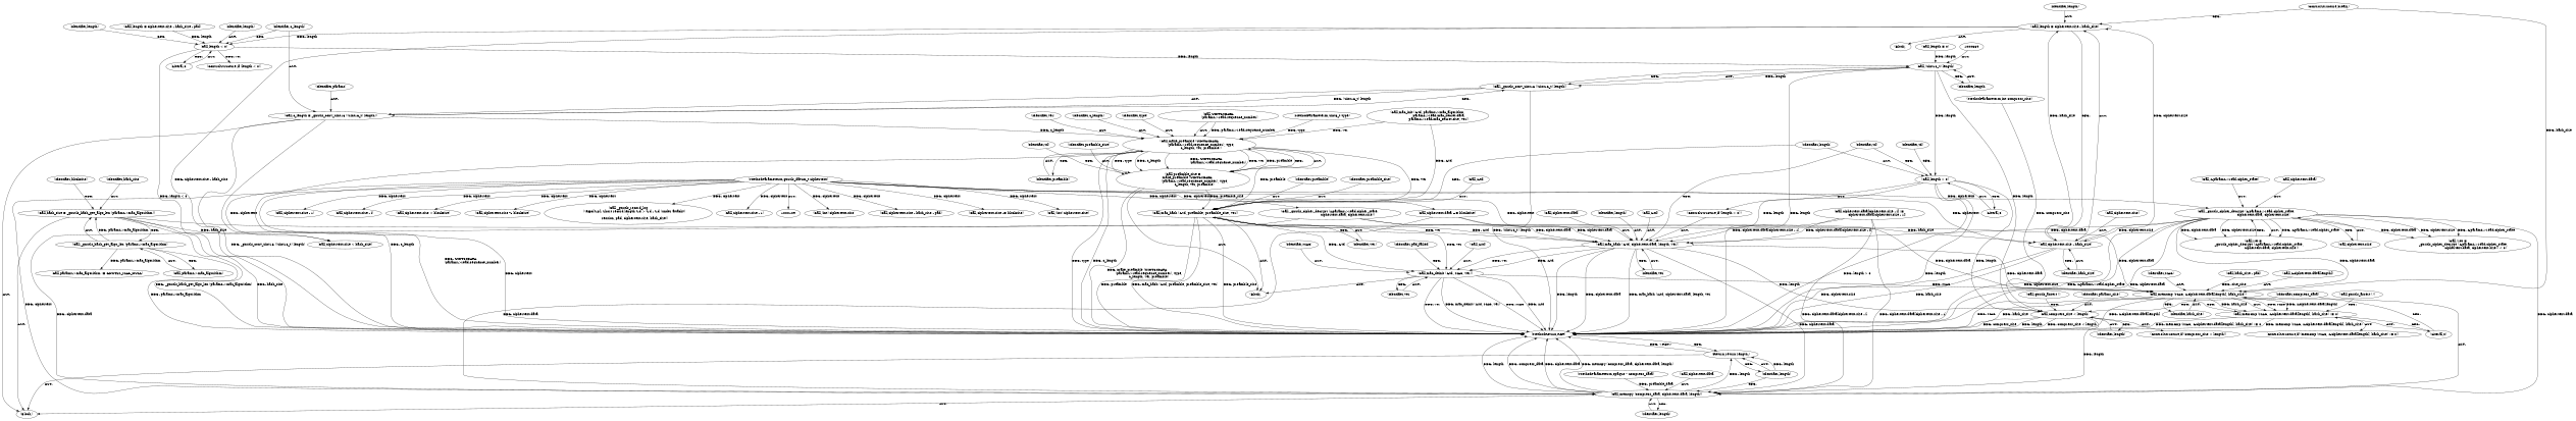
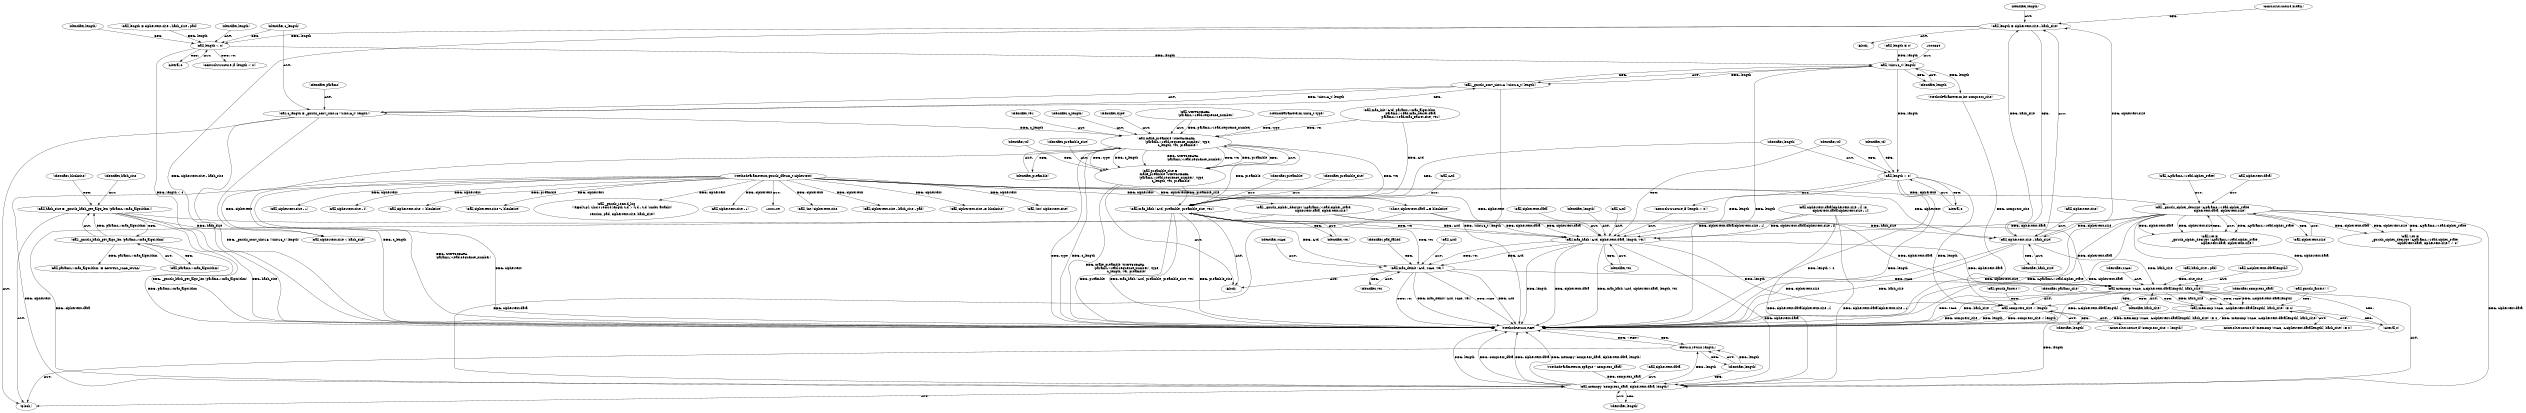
  digraph {
    n1 [label="(Call,length = ciphertext.size - hash_size)"]
    n2 [label="(Call,ciphertext.size - hash_size)"]
    n3 [label="(Call,length < 0)"]
    n4 [label="(MethodReturn,RET)"]
    n5 [label="(Block,)"]
    n6 [label="(Call,memcmp (MAC, &ciphertext.data[length], hash_size))"]
    n7 [label="(Identifier,hash_size)"]
    n8 [label="(Call,(uint16_t) length)"]
    n9 [label="(Literal,0)"]
    n10 [label="(ControlStructure,if (length < 0))"]
    n11 [label="(Return,return length;)"]
    n12 [label="(Call,memcmp (MAC, &ciphertext.data[length], hash_size) != 0)"]
    n13 [label="(Identifier,hash_size)"]
    n14 [label="(Call,_gnutls_cipher_decrypt (&params->read.cipher_state,\n                                   ciphertext.data, ciphertext.size))"]
    n15 [label="(Call,mac_hash (&td, ciphertext.data, length, ver))"]
    n16 [label="(Call,memcpy (compress_data, ciphertext.data, length))"]
    n17 [label="(Call,(ret =\n           _gnutls_cipher_decrypt (&params->read.cipher_state,\n                                   ciphertext.data, ciphertext.size)) < 0)"]
    n18 [label="(Call,ciphertext.size)"]
    n19 [label="(Call,ret =\n           _gnutls_cipher_decrypt (&params->read.cipher_state,\n                                   ciphertext.data, ciphertext.size))"]
    n20 [label="(Call,compress_size < length)"]
    n21 [label="(Call,mac_deinit (&td, MAC, ver))"]
    n22 [label="(Identifier,ver)"]
    n23 [label="(Block,)"]
    n24 [label="(Identifier,length)"]
    n25 [label="(MethodParameterIn,gnutls_datum_t ciphertext)"]
    n26 [label="(Call,(int) ciphertext.size)"]
    n27 [label="(Call,ciphertext.size - hash_size - pad)"]
    n28 [label="(Call,ciphertext.size -= blocksize)"]
    n29 [label="(Call,ciphertext.size < hash_size)"]
    n30 [label="(Call,(int) ciphertext.size)"]
    n31 [label="(Call,ciphertext.size - 1)"]
    n32 [label="(Call,ciphertext.size - i)"]
    n33 [label="(Call,_gnutls_cipher_decrypt (&params->read.cipher_state,\n                                   ciphertext.data, ciphertext.size))"]
    n34 [label="(Call,ciphertext.size < blocksize)"]
    n35 [label="(Call,ciphertext.size % blocksize)"]
    n36 [label="(Call,_gnutls_record_log\n            (\"REC[%p]: Short record length %d > %d - %d (under attack?)\n\",\n             session, pad, ciphertext.size, hash_size))"]
    n37 [label="(Call,ciphertext.size - 1)"]
-   n38 [label="(Call,ciphertext.data += blocksize)"]
+   n38 [label="(Short,ciphertext.data += blocksize)"]
    1000109
    n40 [label="(Call,hash_size = _gnutls_hash_get_algo_len (params->mac_algorithm))"]
    n41 [label="(Call,_gnutls_hash_get_algo_len (params->mac_algorithm))"]
    n42 [label="(Call,params->mac_algorithm != GNUTLS_MAC_NULL)"]
    n43 [label="(Call,params->mac_algorithm)"]
    n44 [label="(Call,_gnutls_conv_uint16 ((uint16_t) length))"]
    n45 [label="(Call,length > 0)"]
    n46 [label="(Identifier,length)"]
    n47 [label="(Call,c_length = _gnutls_conv_uint16 ((uint16_t) length))"]
    n48 [label="(ControlStructure,if (compress_size < length))"]
    n49 [label="(Identifier,length)"]
    n50 [label="(ControlStructure,if (length > 0))"]
    n51 [label="(Literal,0)"]
    n52 [label="(Call,make_preamble (UINT64DATA\n                       (params->read.sequence_number), type,\n                       c_length, ver, preamble))"]
    n53 [label="(Call,preamble_size =\n        make_preamble (UINT64DATA\n                       (params->read.sequence_number), type,\n                       c_length, ver, preamble))"]
    n54 [label="(Call,mac_hash (&td, preamble, preamble_size, ver))"]
    n55 [label="(Identifier,preamble)"]
    n56 [label="(Block,)"]
    n57 [label="(Identifier,ver)"]
    n58 [label="(Identifier,ver)"]
    n59 [label="(ControlStructure,if (memcmp (MAC, &ciphertext.data[length], hash_size) != 0))"]
    n60 [label="(Literal,0)"]
    n61 [label="(Identifier,length)"]
    n62 [label="(Call,gnutls_assert ())"]
    n63 [label="(Call,length = 0)"]
    n64 [label="(Identifier,hash_size)"]
    n65 [label="(Call,mac_init (&td, params->mac_algorithm,\n                      params->read.mac_secret.data,\n                      params->read.mac_secret.size, ver))"]
    n66 [label="(Identifier,compress_data)"]
    n67 [label="(Identifier,length)"]
    n68 [label="(Call,length = ciphertext.size - hash_size - pad)"]
    n69 [label="(Identifier,preamble)"]
    n70 [label="(MethodParameterIn,uint8_t type)"]
    n71 [label="(Identifier,length)"]
    n72 [label="(Identifier,blocksize)"]
    n73 [label="(Call,ciphertext.data[ciphertext.size - i] !=\n                ciphertext.data[ciphertext.size - 1])"]
    n74 [label="(Call,&ciphertext.data[length])"]
    n75 [label="(Identifier,td)"]
    n76 [label="(Identifier,MAC)"]
    n77 [label="(Call,&params->read.cipher_state)"]
    n78 [label="(Call,hash_size - pad)"]
    n79 [label="(Identifier,td)"]
    n80 [label="(Call,ciphertext.data)"]
    n81 [label="(Identifier,MAC)"]
    n82 [label="(Identifier,preamble_size)"]
    n83 [label="(Call,gnutls_assert ())"]
    n84 [label="(Identifier,length)"]
    n85 [label="(Identifier,pad_failed)"]
    n86 [label="(MethodParameterIn,opaque * compress_data)"]
    n87 [label="(Call,ciphertext.data)"]
    n88 [label="(Identifier,ver)"]
    n89 [label="(Identifier,c_length)"]
    n90 [label="(Identifier,length)"]
    n91 [label="(Call,ciphertext.data)"]
    n92 [label="(Call,UINT64DATA\n                       (params->read.sequence_number))"]
    n93 [label="(Identifier,params)"]
    n94 [label="(Identifier,preamble_size)"]
    n95 [label="(Call,&td)"]
    n96 [label="(Call,ciphertext.size)"]
    n97 [label="(ControlStructure,break;)"]
    n98 [label="(Identifier,type)"]
    n99 [label="(Identifier,params_size)"]
    n100 [label="(MethodParameterIn,int compress_size)"]
    n101 [label="(Call,&td)"]
    n102 [label="(Call,&td)"]
    n103 [label="(Identifier,length)"]
    n104 [label="(Identifier,td)"]
    n105 [label="(Identifier,c_length)"]
    1000369
    n1 -> n2 [label="CFG: "]
    n1 -> n3 [label="DDG: length"]
    n1 -> n4 [label="DDG: ciphertext.size - hash_size"]
    n1 -> n5 [label="AST: "]
    n2 -> n1 [label="AST: "]
    n2 -> n1 [label="DDG: ciphertext.size"]
    n2 -> n1 [label="DDG: hash_size"]
    n2 -> n4 [label="DDG: ciphertext.size"]
    n2 -> n4 [label="DDG: hash_size"]
-   n97 -> n6 [label="DDG: hash_size"]
+   n2 -> n6 [label="DDG: hash_size"]
    n2 -> n7 [label="CFG: "]
    n3 -> n4 [label="DDG: length < 0"]
    n3 -> n8 [label="DDG: length"]
    n3 -> n9 [label="CFG: "]
    n3 -> n10 [label="DDG: ver"]
    n4 -> n11 [label="CFG: "]
    n6 -> n4 [label="DDG: MAC"]
    n6 -> n4 [label="DDG: hash_size"]
    n6 -> n4 [label="DDG: &ciphertext.data[length]"]
    n6 -> n12 [label="AST: "]
    n6 -> n12 [label="DDG: MAC"]
    n6 -> n12 [label="DDG: &ciphertext.data[length]"]
    n6 -> n12 [label="DDG: hash_size"]
    n6 -> n13 [label="CFG: "]
    n7 -> n2 [label="AST: "]
    n8 -> n4 [label="DDG: length"]
-   n8 -> n20 [label="DDG: length"]
+   n8 -> n100 [label="DDG: length"]
    n8 -> n44 [label="AST: "]
    n8 -> n44 [label="DDG: length"]
    n8 -> n45 [label="DDG: length"]
    n8 -> n46 [label="CFG: "]
    n9 -> n3 [label="AST: "]
    n11 -> n4 [label="DDG: <RET>"]
    n11 -> n23 [label="AST: "]
    n11 -> n61 [label="CFG: "]
    n12 -> n4 [label="DDG: memcmp (MAC, &ciphertext.data[length], hash_size) != 0"]
    n12 -> n4 [label="DDG: memcmp (MAC, &ciphertext.data[length], hash_size)"]
    n12 -> n59 [label="AST: "]
    n12 -> n60 [label="CFG: "]
    n13 -> n6 [label="AST: "]
    n14 -> n2 [label="DDG: ciphertext.size"]
    n14 -> n4 [label="DDG: ciphertext.size"]
    n14 -> n4 [label="DDG: &params->read.cipher_state"]
    n14 -> n4 [label="DDG: ciphertext.data"]
    n14 -> n6 [label="DDG: ciphertext.data"]
    n14 -> n15 [label="DDG: ciphertext.data"]
    n14 -> n16 [label="DDG: ciphertext.data"]
    n14 -> n17 [label="DDG: &params->read.cipher_state"]
    n14 -> n17 [label="DDG: ciphertext.data"]
    n14 -> n17 [label="DDG: ciphertext.size"]
    n14 -> n18 [label="CFG: "]
    n14 -> n19 [label="AST: "]
    n14 -> n19 [label="DDG: &params->read.cipher_state"]
    n14 -> n19 [label="DDG: ciphertext.data"]
    n14 -> n19 [label="DDG: ciphertext.size"]
    n15 -> n4 [label="DDG: ciphertext.data"]
    n15 -> n4 [label="DDG: mac_hash (&td, ciphertext.data, length, ver)"]
    n15 -> n4 [label="DDG: length"]
    n15 -> n6 [label="DDG: ciphertext.data"]
    n15 -> n16 [label="DDG: ciphertext.data"]
    n15 -> n20 [label="DDG: length"]
    n15 -> n21 [label="DDG: &td"]
    n15 -> n21 [label="DDG: ver"]
    n15 -> n22 [label="CFG: "]
    n16 -> n4 [label="DDG: length"]
    n16 -> n4 [label="DDG: compress_data"]
    n16 -> n4 [label="DDG: ciphertext.data"]
    n16 -> n4 [label="DDG: memcpy (compress_data, ciphertext.data, length)"]
    n16 -> n11 [label="DDG: length"]
    n16 -> n23 [label="AST: "]
    n16 -> n24 [label="CFG: "]
    n18 -> n14 [label="AST: "]
    n19 -> n14 [label="CFG: "]
    n20 -> n4 [label="DDG: compress_size"]
    n20 -> n4 [label="DDG: length"]
    n20 -> n4 [label="DDG: compress_size < length"]
    n20 -> n16 [label="DDG: length"]
    n20 -> n48 [label="AST: "]
    n20 -> n49 [label="CFG: "]
    n21 -> n4 [label="DDG: &td"]
    n21 -> n4 [label="DDG: ver"]
    n21 -> n4 [label="DDG: mac_deinit (&td, MAC, ver)"]
    n21 -> n4 [label="DDG: MAC"]
    n21 -> n6 [label="DDG: MAC"]
    n21 -> n56 [label="AST: "]
    n21 -> n58 [label="CFG: "]
    n22 -> n15 [label="AST: "]
    n24 -> n16 [label="AST: "]
    n25 -> n2 [label="DDG: ciphertext"]
    n25 -> n4 [label="DDG: ciphertext"]
    n25 -> n14 [label="DDG: ciphertext"]
    n25 -> n15 [label="DDG: ciphertext"]
    n25 -> n16 [label="DDG: ciphertext"]
    n25 -> n26 [label="DDG: ciphertext"]
    n25 -> n27 [label="DDG: ciphertext"]
    n25 -> n28 [label="DDG: ciphertext"]
    n25 -> n29 [label="DDG: ciphertext"]
    n25 -> n30 [label="DDG: ciphertext"]
    n25 -> n31 [label="DDG: ciphertext"]
    n25 -> n32 [label="DDG: ciphertext"]
    n25 -> n33 [label="DDG: ciphertext"]
-   n25 -> n34 [label="DDG: ciphertext"]
+   n25 -> n34 [label="DDG: preamble"]
    n25 -> n35 [label="DDG: ciphertext"]
    n25 -> n36 [label="DDG: ciphertext"]
    n25 -> n37 [label="DDG: ciphertext"]
    n25 -> n38 [label="DDG: ciphertext"]
    n25 -> 1000109 [label="AST: "]
    n33 -> n6 [label="DDG: ciphertext.data"]
    n33 -> n15 [label="DDG: ciphertext.data"]
    n33 -> n16 [label="DDG: ciphertext.data"]
    n38 -> n6 [label="DDG: ciphertext.data"]
    n38 -> n15 [label="DDG: ciphertext.data"]
    n38 -> n16 [label="DDG: ciphertext.data"]
    n40 -> n2 [label="DDG: hash_size"]
    n40 -> n4 [label="DDG: _gnutls_hash_get_algo_len (params->mac_algorithm)"]
    n40 -> n4 [label="DDG: hash_size"]
    n40 -> n23 [label="AST: "]
    n40 -> n29 [label="DDG: hash_size"]
    n40 -> n41 [label="CFG: "]
    n41 -> n4 [label="DDG: params->mac_algorithm"]
    n41 -> n40 [label="AST: "]
    n41 -> n40 [label="DDG: params->mac_algorithm"]
    n41 -> n42 [label="DDG: params->mac_algorithm"]
    n41 -> n43 [label="CFG: "]
    n43 -> n41 [label="AST: "]
    n44 -> n4 [label="DDG: (uint16_t) length"]
    n44 -> n8 [label="CFG: "]
    n44 -> n47 [label="AST: "]
    n44 -> n47 [label="DDG: (uint16_t) length"]
    n45 -> n4 [label="DDG: length"]
    n45 -> n4 [label="DDG: length > 0"]
    n45 -> n15 [label="DDG: length"]
    n45 -> n20 [label="DDG: length"]
    n45 -> n50 [label="AST: "]
    n45 -> n51 [label="CFG: "]
    n46 -> n8 [label="AST: "]
    n47 -> n4 [label="DDG: _gnutls_conv_uint16 ((uint16_t) length)"]
    n47 -> n4 [label="DDG: c_length"]
    n47 -> n23 [label="AST: "]
    n47 -> n44 [label="CFG: "]
    n47 -> n52 [label="DDG: c_length"]
    n49 -> n20 [label="AST: "]
    n50 -> n15 [label="AST: "]
    n51 -> n45 [label="AST: "]
    n52 -> n4 [label="DDG: c_length"]
    n52 -> n4 [label="DDG: UINT64DATA\n                       (params->read.sequence_number)"]
    n52 -> n4 [label="DDG: type"]
    n52 -> n53 [label="AST: "]
    n52 -> n53 [label="DDG: type"]
    n52 -> n53 [label="DDG: c_length"]
    n52 -> n53 [label="DDG: UINT64DATA\n                       (params->read.sequence_number)"]
    n52 -> n53 [label="DDG: ver"]
    n52 -> n53 [label="DDG: preamble"]
    n52 -> n54 [label="DDG: preamble"]
    n52 -> n54 [label="DDG: ver"]
    n52 -> n55 [label="CFG: "]
    n53 -> n4 [label="DDG: make_preamble (UINT64DATA\n                       (params->read.sequence_number), type,\n                       c_length, ver, preamble)"]
    n53 -> n52 [label="CFG: "]
    n53 -> n54 [label="DDG: preamble_size"]
    n53 -> n56 [label="AST: "]
    n54 -> n4 [label="DDG: preamble_size"]
    n54 -> n4 [label="DDG: preamble"]
    n54 -> n4 [label="DDG: mac_hash (&td, preamble, preamble_size, ver)"]
    n54 -> n15 [label="DDG: &td"]
    n54 -> n15 [label="DDG: ver"]
    n54 -> n21 [label="DDG: &td"]
    n54 -> n21 [label="DDG: ver"]
    n54 -> n56 [label="AST: "]
    n54 -> n57 [label="CFG: "]
    n55 -> n52 [label="AST: "]
    n57 -> n54 [label="AST: "]
    n58 -> n21 [label="AST: "]
    n60 -> n6 [label="CFG: "]
    n60 -> n12 [label="AST: "]
    n61 -> n11 [label="AST: "]
    n61 -> n11 [label="DDG: length"]
    n61 -> n16 [label="CFG: "]
    n62 -> n12 [label="CFG: "]
    n63 -> n8 [label="DDG: length"]
    n64 -> n40 [label="AST: "]
    n65 -> n52 [label="DDG: ver"]
    n65 -> n54 [label="DDG: &td"]
    n66 -> n16 [label="AST: "]
    n66 -> n20 [label="CFG: "]
    n67 -> n1 [label="AST: "]
    n68 -> n3 [label="DDG: length"]
    n69 -> n54 [label="AST: "]
    n70 -> n52 [label="DDG: type"]
    n71 -> n45 [label="AST: "]
    n71 -> n54 [label="CFG: "]
    n72 -> n40 [label="CFG: "]
    n73 -> n15 [label="DDG: ciphertext.data[ciphertext.size - i]"]
    n73 -> n15 [label="DDG: ciphertext.data[ciphertext.size - 1]"]
    n73 -> n16 [label="DDG: ciphertext.data[ciphertext.size - i]"]
    n73 -> n16 [label="DDG: ciphertext.data[ciphertext.size - 1]"]
    n74 -> n6 [label="AST: "]
    n75 -> n15 [label="CFG: "]
    n75 -> n45 [label="CFG: "]
    n76 -> n6 [label="AST: "]
    n77 -> n14 [label="AST: "]
    n78 -> n6 [label="DDG: size_size"]
    n79 -> n53 [label="CFG: "]
    n80 -> n15 [label="AST: "]
    n81 -> n21 [label="AST: "]
    n82 -> n54 [label="AST: "]
    n83 -> n20 [label="CFG: "]
    n84 -> n3 [label="AST: "]
    n85 -> n21 [label="CFG: "]
-   n86 -> n16 [label="DDG: preamble_data"]
+   n86 -> n16 [label="DDG: compress_data"]
    n87 -> n16 [label="AST: "]
    n88 -> n52 [label="AST: "]
    n89 -> n52 [label="AST: "]
    n90 -> n15 [label="AST: "]
    n91 -> n14 [label="AST: "]
    n92 -> n52 [label="AST: "]
    n92 -> n52 [label="DDG: params->read.sequence_number"]
    n93 -> n47 [label="AST: "]
    n94 -> n53 [label="AST: "]
    n95 -> n54 [label="AST: "]
    n96 -> n2 [label="AST: "]
    n97 -> n1 [label="CFG: "]
    n98 -> n52 [label="AST: "]
    n99 -> n12 [label="CFG: "]
    n99 -> n20 [label="AST: "]
    n100 -> n20 [label="DDG: compress_size"]
    n101 -> n15 [label="AST: "]
    n102 -> n21 [label="AST: "]
    n103 -> n3 [label="CFG: "]
    n104 -> n45 [label="CFG: "]
    n105 -> n3 [label="CFG: "]
    n105 -> n47 [label="AST: "]
    1000369 -> n8 [label="AST: "]
  }
